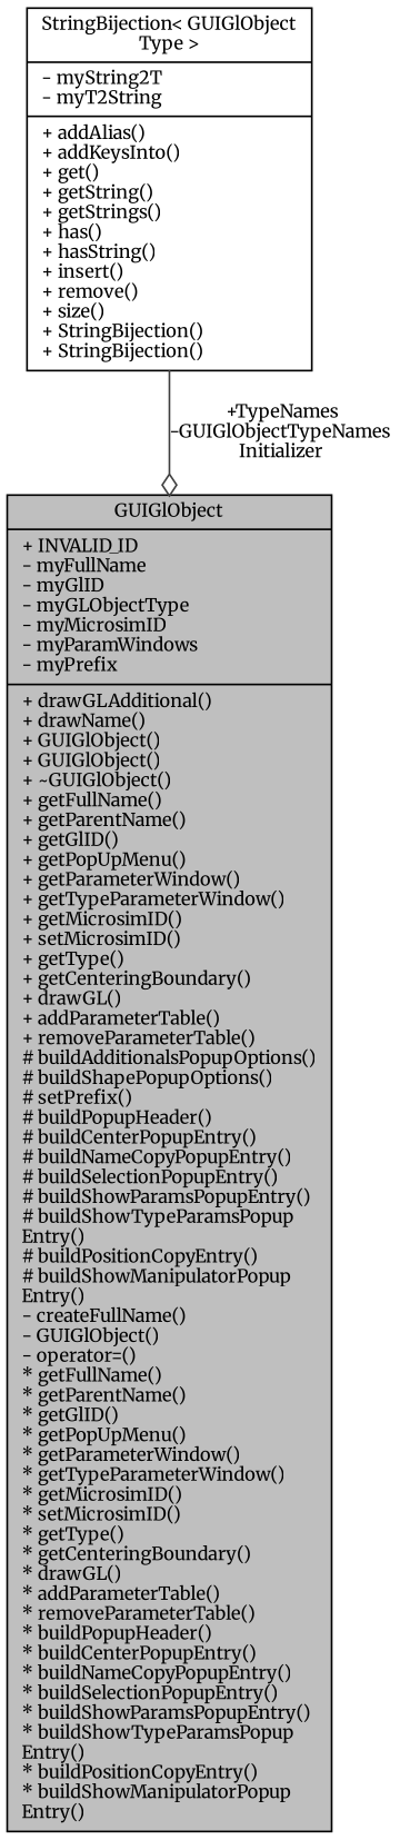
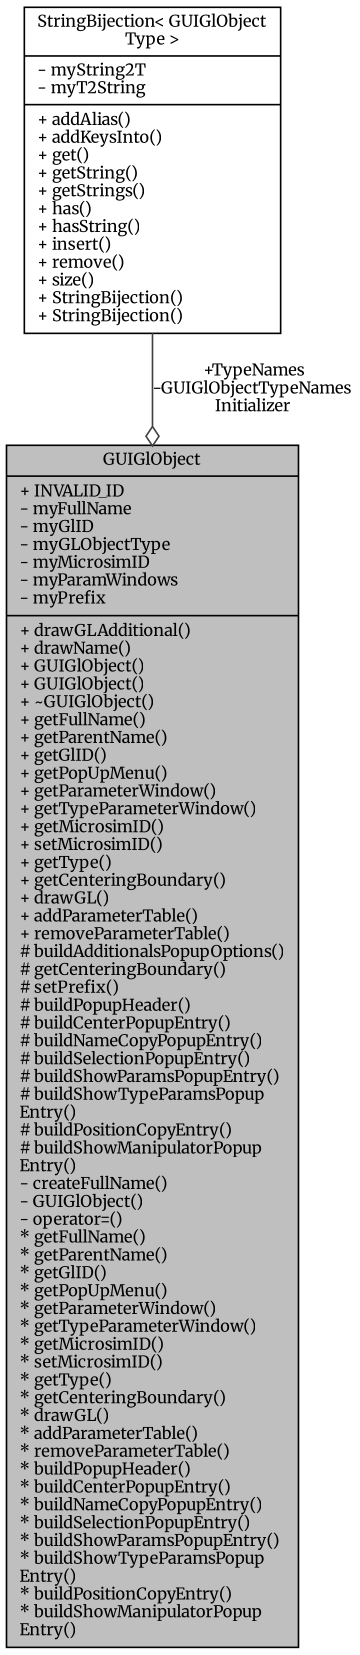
  digraph {
    fontname=Merriweather
    node [color=black fontname=Merriweather fontsize=10 shape=record style=filled]
-   n1 [fillcolor=grey75 fontcolor=black height=0.2 label="{GUIGlObject\n|+ INVALID_ID\l- myFullName\l- myGlID\l- myGLObjectType\l- myMicrosimID\l- myParamWindows\l- myPrefix\l|+ drawGLAdditional()\l+ drawName()\l+ GUIGlObject()\l+ GUIGlObject()\l+ ~GUIGlObject()\l+ getFullName()\l+ getParentName()\l+ getGlID()\l+ getPopUpMenu()\l+ getParameterWindow()\l+ getTypeParameterWindow()\l+ getMicrosimID()\l+ setMicrosimID()\l+ getType()\l+ getCenteringBoundary()\l+ drawGL()\l+ addParameterTable()\l+ removeParameterTable()\l# buildAdditionalsPopupOptions()\l# buildShapePopupOptions()\l# setPrefix()\l# buildPopupHeader()\l# buildCenterPopupEntry()\l# buildNameCopyPopupEntry()\l# buildSelectionPopupEntry()\l# buildShowParamsPopupEntry()\l# buildShowTypeParamsPopup\lEntry()\l# buildPositionCopyEntry()\l# buildShowManipulatorPopup\lEntry()\l- createFullName()\l- GUIGlObject()\l- operator=()\l* getFullName()\l* getParentName()\l* getGlID()\l* getPopUpMenu()\l* getParameterWindow()\l* getTypeParameterWindow()\l* getMicrosimID()\l* setMicrosimID()\l* getType()\l* getCenteringBoundary()\l* drawGL()\l* addParameterTable()\l* removeParameterTable()\l* buildPopupHeader()\l* buildCenterPopupEntry()\l* buildNameCopyPopupEntry()\l* buildSelectionPopupEntry()\l* buildShowParamsPopupEntry()\l* buildShowTypeParamsPopup\lEntry()\l* buildPositionCopyEntry()\l* buildShowManipulatorPopup\lEntry()\l}" width=0.4]
+   n1 [fillcolor=grey75 fontcolor=black height=0.2 label="{GUIGlObject\n|+ INVALID_ID\l- myFullName\l- myGlID\l- myGLObjectType\l- myMicrosimID\l- myParamWindows\l- myPrefix\l|+ drawGLAdditional()\l+ drawName()\l+ GUIGlObject()\l+ GUIGlObject()\l+ ~GUIGlObject()\l+ getFullName()\l+ getParentName()\l+ getGlID()\l+ getPopUpMenu()\l+ getParameterWindow()\l+ getTypeParameterWindow()\l+ getMicrosimID()\l+ setMicrosimID()\l+ getType()\l+ getCenteringBoundary()\l+ drawGL()\l+ addParameterTable()\l+ removeParameterTable()\l# buildAdditionalsPopupOptions()\l# getCenteringBoundary()\l# setPrefix()\l# buildPopupHeader()\l# buildCenterPopupEntry()\l# buildNameCopyPopupEntry()\l# buildSelectionPopupEntry()\l# buildShowParamsPopupEntry()\l# buildShowTypeParamsPopup\lEntry()\l# buildPositionCopyEntry()\l# buildShowManipulatorPopup\lEntry()\l- createFullName()\l- GUIGlObject()\l- operator=()\l* getFullName()\l* getParentName()\l* getGlID()\l* getPopUpMenu()\l* getParameterWindow()\l* getTypeParameterWindow()\l* getMicrosimID()\l* setMicrosimID()\l* getType()\l* getCenteringBoundary()\l* drawGL()\l* addParameterTable()\l* removeParameterTable()\l* buildPopupHeader()\l* buildCenterPopupEntry()\l* buildNameCopyPopupEntry()\l* buildSelectionPopupEntry()\l* buildShowParamsPopupEntry()\l* buildShowTypeParamsPopup\lEntry()\l* buildPositionCopyEntry()\l* buildShowManipulatorPopup\lEntry()\l}" width=0.4]
    n2 [fillcolor=white height=0.2 label="{StringBijection\< GUIGlObject\lType \>\n|- myString2T\l- myT2String\l|+ addAlias()\l+ addKeysInto()\l+ get()\l+ getString()\l+ getStrings()\l+ has()\l+ hasString()\l+ insert()\l+ remove()\l+ size()\l+ StringBijection()\l+ StringBijection()\l}" width=0.4]
    n2 -> n1 [arrowhead=odiamond color=grey25 fontname=Merriweather fontsize=10 label=" +TypeNames\n-GUIGlObjectTypeNames\lInitializer" labelfontname=Helvetica labelfontsize=10 style=solid]
  }
